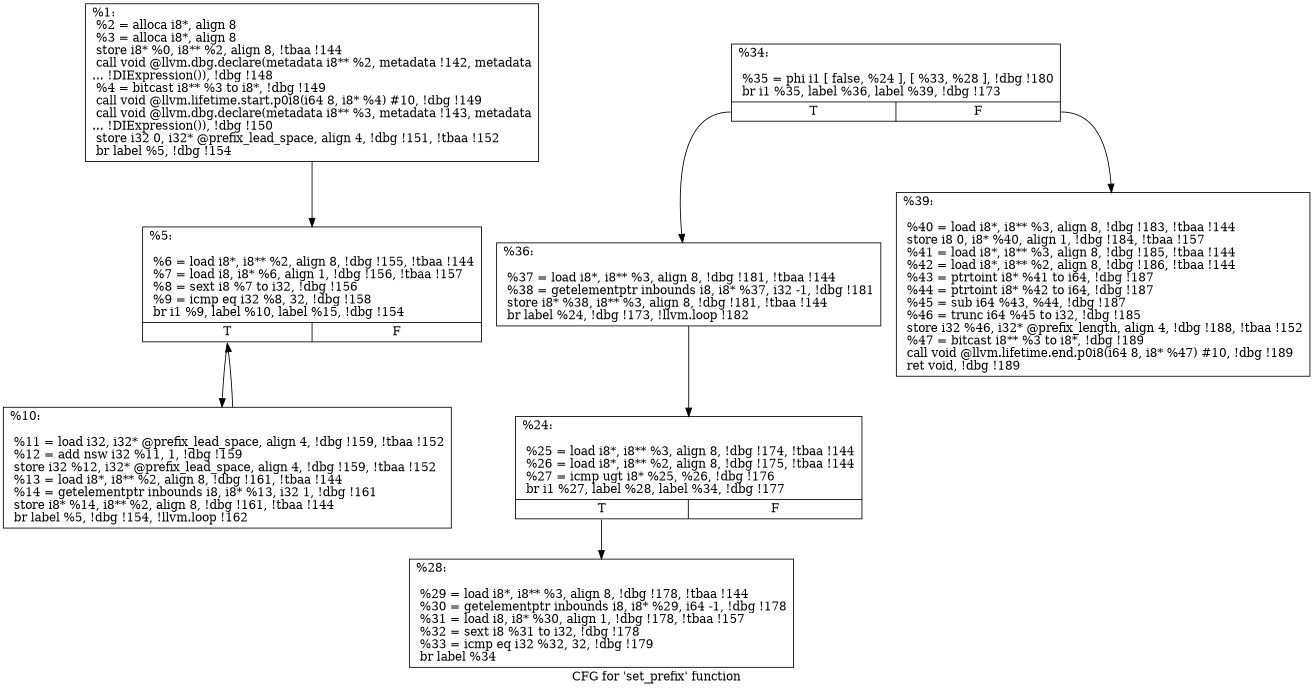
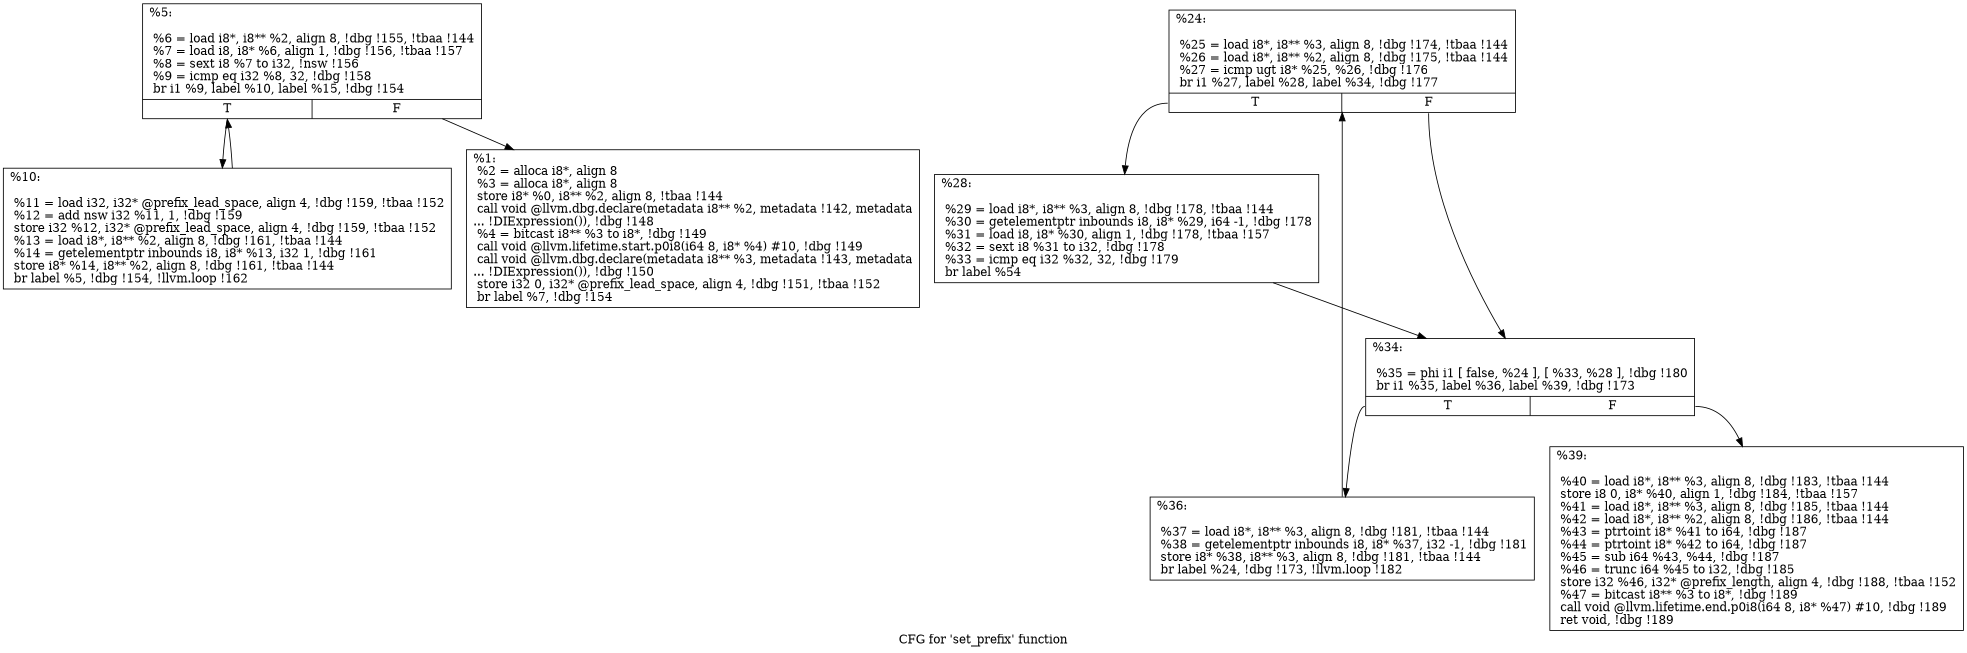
  digraph {
    label="CFG for 'set_prefix' function"
    node [shape=record]
-   n1 [label="{%1:\l  %2 = alloca i8*, align 8\l  %3 = alloca i8*, align 8\l  store i8* %0, i8** %2, align 8, !tbaa !144\l  call void @llvm.dbg.declare(metadata i8** %2, metadata !142, metadata\l... !DIExpression()), !dbg !148\l  %4 = bitcast i8** %3 to i8*, !dbg !149\l  call void @llvm.lifetime.start.p0i8(i64 8, i8* %4) #10, !dbg !149\l  call void @llvm.dbg.declare(metadata i8** %3, metadata !143, metadata\l... !DIExpression()), !dbg !150\l  store i32 0, i32* @prefix_lead_space, align 4, !dbg !151, !tbaa !152\l  br label %5, !dbg !154\l}"]
-   n2 [label="{%5:\l\l  %6 = load i8*, i8** %2, align 8, !dbg !155, !tbaa !144\l  %7 = load i8, i8* %6, align 1, !dbg !156, !tbaa !157\l  %8 = sext i8 %7 to i32, !dbg !156\l  %9 = icmp eq i32 %8, 32, !dbg !158\l  br i1 %9, label %10, label %15, !dbg !154\l|{<s0>T|<s1>F}}"]
+   n1 [label="{%1:\l  %2 = alloca i8*, align 8\l  %3 = alloca i8*, align 8\l  store i8* %0, i8** %2, align 8, !tbaa !144\l  call void @llvm.dbg.declare(metadata i8** %2, metadata !142, metadata\l... !DIExpression()), !dbg !148\l  %4 = bitcast i8** %3 to i8*, !dbg !149\l  call void @llvm.lifetime.start.p0i8(i64 8, i8* %4) #10, !dbg !149\l  call void @llvm.dbg.declare(metadata i8** %3, metadata !143, metadata\l... !DIExpression()), !dbg !150\l  store i32 0, i32* @prefix_lead_space, align 4, !dbg !151, !tbaa !152\l  br label %7, !dbg !154\l}"]
+   n2 [label="{%5:\l\l  %6 = load i8*, i8** %2, align 8, !dbg !155, !tbaa !144\l  %7 = load i8, i8* %6, align 1, !dbg !156, !tbaa !157\l  %8 = sext i8 %7 to i32, !nsw !156\l  %9 = icmp eq i32 %8, 32, !dbg !158\l  br i1 %9, label %10, label %15, !dbg !154\l|{<s0>T|<s1>F}}"]
    n3 [label="{%10:\l\l  %11 = load i32, i32* @prefix_lead_space, align 4, !dbg !159, !tbaa !152\l  %12 = add nsw i32 %11, 1, !dbg !159\l  store i32 %12, i32* @prefix_lead_space, align 4, !dbg !159, !tbaa !152\l  %13 = load i8*, i8** %2, align 8, !dbg !161, !tbaa !144\l  %14 = getelementptr inbounds i8, i8* %13, i32 1, !dbg !161\l  store i8* %14, i8** %2, align 8, !dbg !161, !tbaa !144\l  br label %5, !dbg !154, !llvm.loop !162\l}"]
    n4 [label="{%24:\l\l  %25 = load i8*, i8** %3, align 8, !dbg !174, !tbaa !144\l  %26 = load i8*, i8** %2, align 8, !dbg !175, !tbaa !144\l  %27 = icmp ugt i8* %25, %26, !dbg !176\l  br i1 %27, label %28, label %34, !dbg !177\l|{<s0>T|<s1>F}}"]
-   n5 [label="{%28:\l\l  %29 = load i8*, i8** %3, align 8, !dbg !178, !tbaa !144\l  %30 = getelementptr inbounds i8, i8* %29, i64 -1, !dbg !178\l  %31 = load i8, i8* %30, align 1, !dbg !178, !tbaa !157\l  %32 = sext i8 %31 to i32, !dbg !178\l  %33 = icmp eq i32 %32, 32, !dbg !179\l  br label %34\l}"]
+   n5 [label="{%28:\l\l  %29 = load i8*, i8** %3, align 8, !dbg !178, !tbaa !144\l  %30 = getelementptr inbounds i8, i8* %29, i64 -1, !dbg !178\l  %31 = load i8, i8* %30, align 1, !dbg !178, !tbaa !157\l  %32 = sext i8 %31 to i32, !dbg !178\l  %33 = icmp eq i32 %32, 32, !dbg !179\l  br label %54\l}"]
    n6 [label="{%34:\l\l  %35 = phi i1 [ false, %24 ], [ %33, %28 ], !dbg !180\l  br i1 %35, label %36, label %39, !dbg !173\l|{<s0>T|<s1>F}}"]
    n7 [label="{%36:\l\l  %37 = load i8*, i8** %3, align 8, !dbg !181, !tbaa !144\l  %38 = getelementptr inbounds i8, i8* %37, i32 -1, !dbg !181\l  store i8* %38, i8** %3, align 8, !dbg !181, !tbaa !144\l  br label %24, !dbg !173, !llvm.loop !182\l}"]
    n8 [label="{%39:\l\l  %40 = load i8*, i8** %3, align 8, !dbg !183, !tbaa !144\l  store i8 0, i8* %40, align 1, !dbg !184, !tbaa !157\l  %41 = load i8*, i8** %3, align 8, !dbg !185, !tbaa !144\l  %42 = load i8*, i8** %2, align 8, !dbg !186, !tbaa !144\l  %43 = ptrtoint i8* %41 to i64, !dbg !187\l  %44 = ptrtoint i8* %42 to i64, !dbg !187\l  %45 = sub i64 %43, %44, !dbg !187\l  %46 = trunc i64 %45 to i32, !dbg !185\l  store i32 %46, i32* @prefix_length, align 4, !dbg !188, !tbaa !152\l  %47 = bitcast i8** %3 to i8*, !dbg !189\l  call void @llvm.lifetime.end.p0i8(i64 8, i8* %47) #10, !dbg !189\l  ret void, !dbg !189\l}"]
-   n1 -> n2
+   n2 -> n1
    n2 -> n3 [tailport=s0]
    n3 -> n2
    n4 -> n5 [tailport=s0]
+   n4 -> n6 [tailport=s1]
+   n5 -> n6
    n6 -> n7 [tailport=s0]
    n6 -> n8 [tailport=s1]
    n7 -> n4
  }
